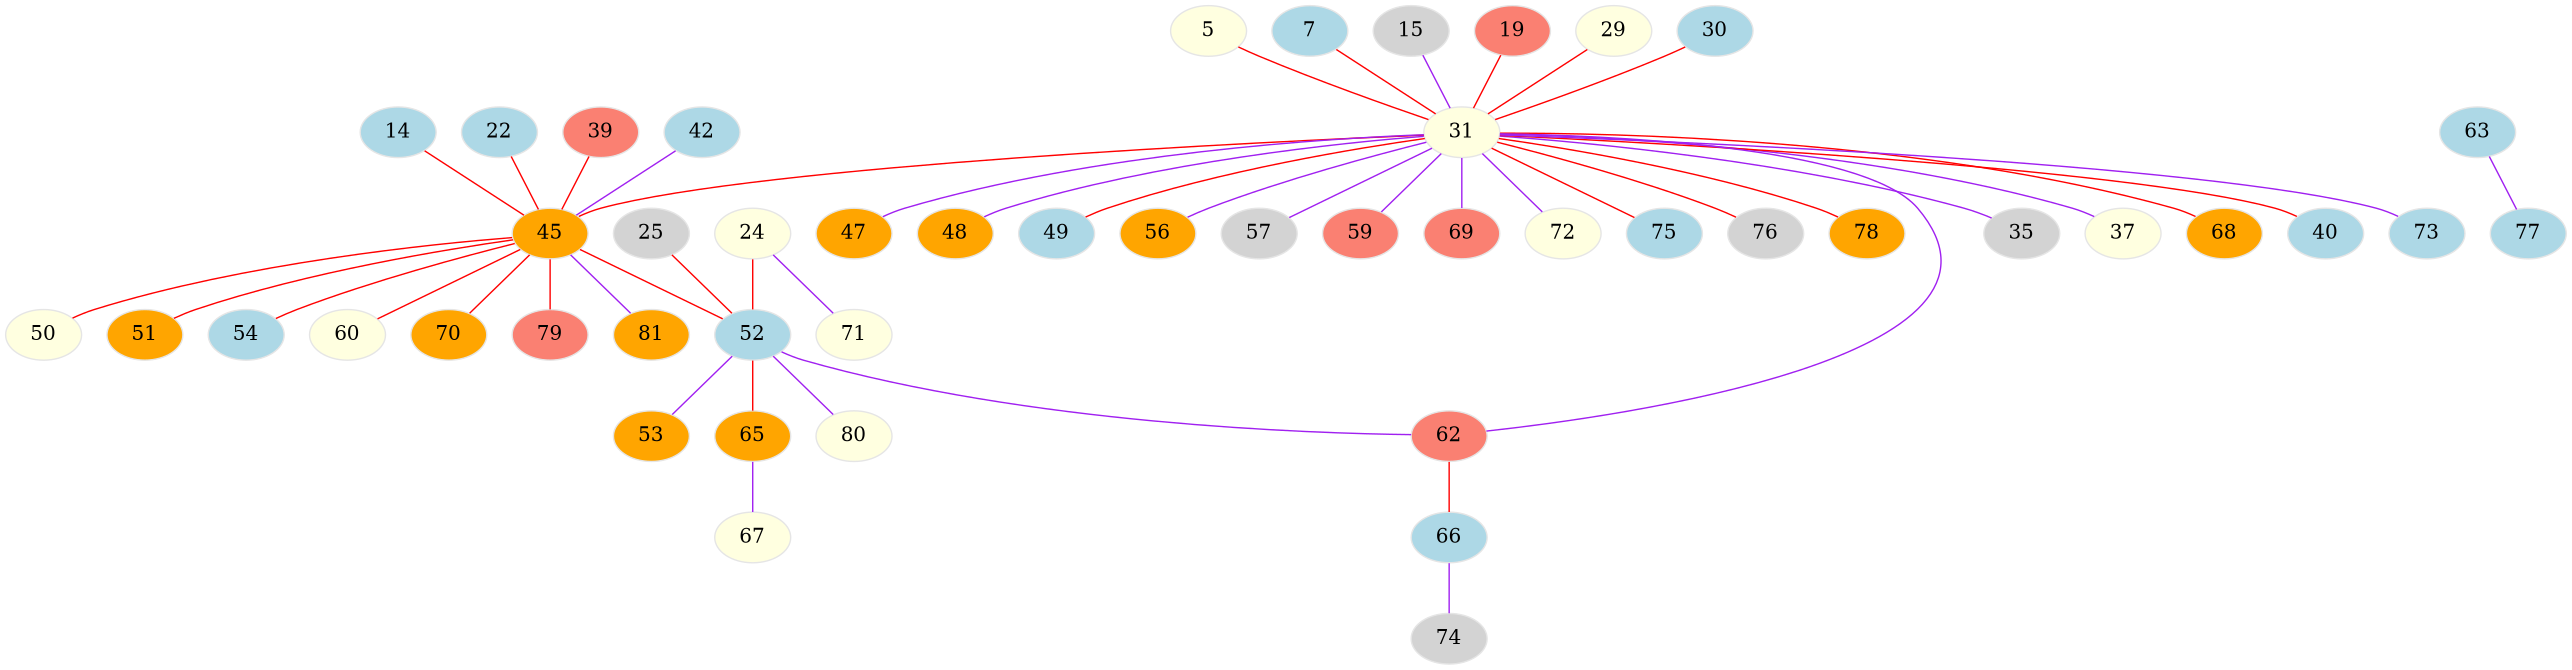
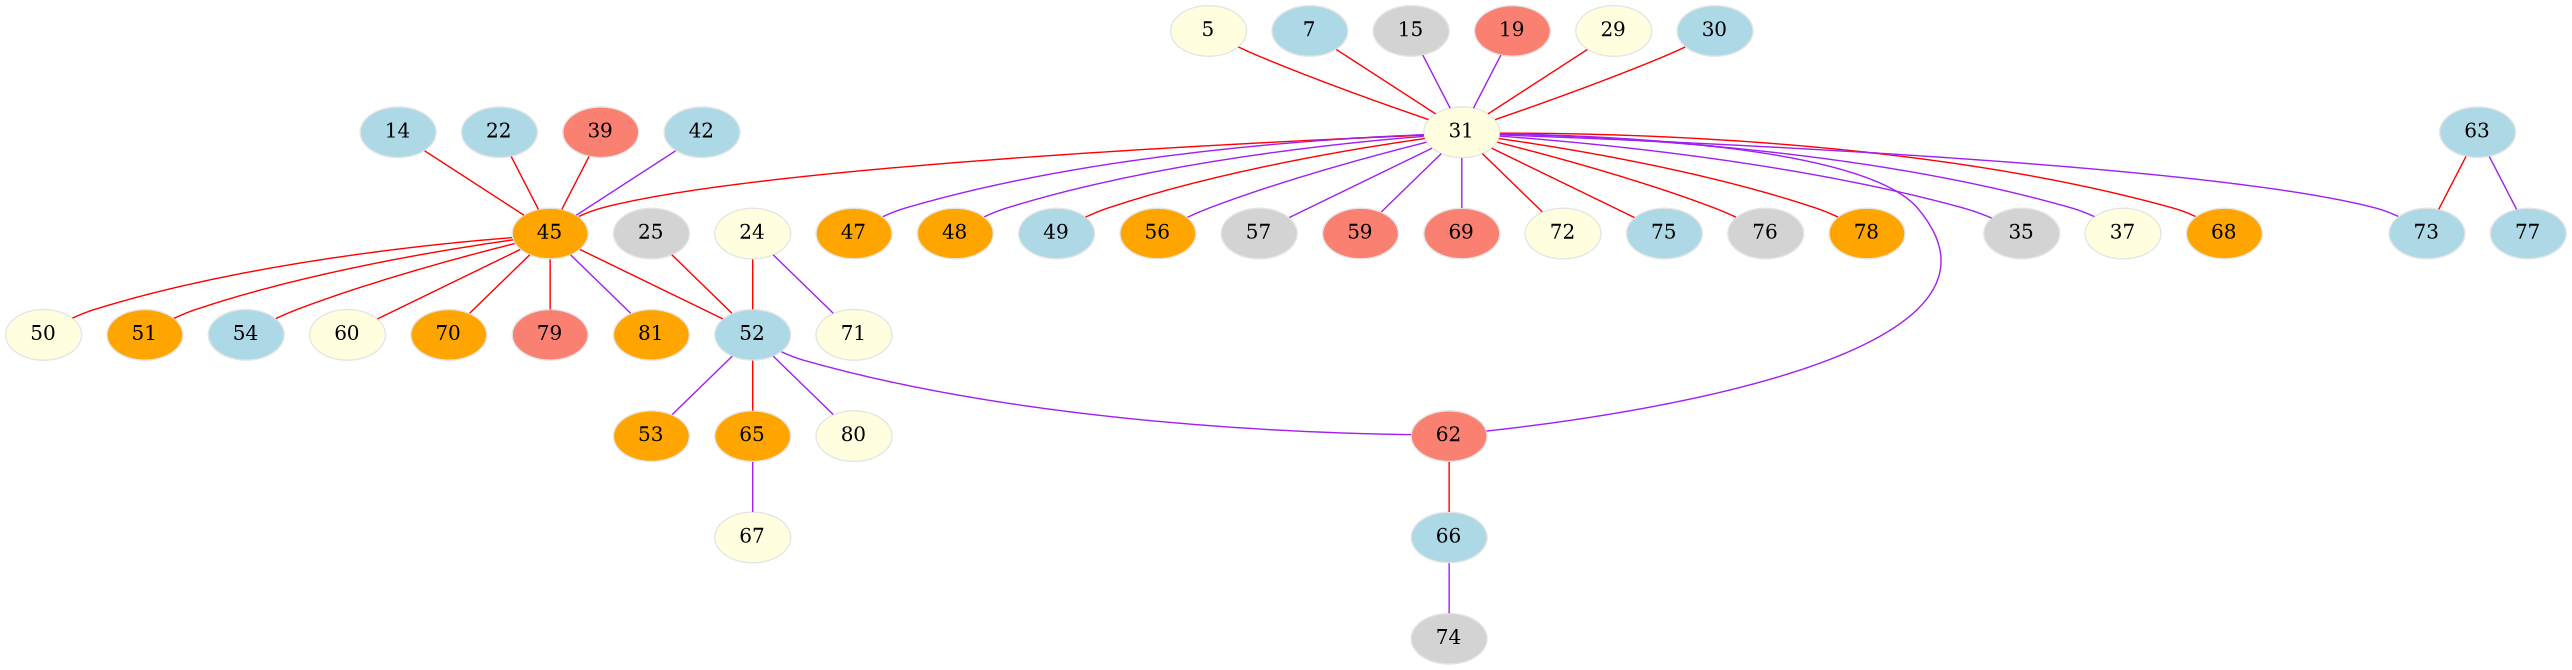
  graph {
    fontname="DejaVu Serif"
    node [color=gray90 fillcolor=lightblue fontname="DejaVu Serif" style=filled]
    edge [color=red fontname="DejaVu Serif"]
    31 [fillcolor=lightyellow super="+10+9"]
    45 [fillcolor=orange super="+17+32+41"]
    n3 [fillcolor=lightgrey label=35]
    37 [fillcolor=lightyellow]
    n5 [fillcolor=orange label=68 super="+35"]
-   40
    47 [fillcolor=orange]
    48 [fillcolor=orange]
    49
    56 [fillcolor=orange]
    57 [fillcolor=lightgrey]
    59 [fillcolor=salmon]
    62 [fillcolor=salmon super="+28+44+58"]
    69 [fillcolor=salmon super="+27+68"]
    72 [fillcolor=lightyellow]
    73 [super="+61"]
    75
    76 [fillcolor=lightgrey]
    78 [fillcolor=orange super="+33"]
    5 [fillcolor=lightyellow]
    7
    52 [super="+43+21"]
    50 [fillcolor=lightyellow]
    51 [fillcolor=orange]
    54
    60 [fillcolor=lightyellow]
    70 [fillcolor=orange super="+46"]
    79 [fillcolor=salmon]
    81 [fillcolor=orange]
    14
    15 [fillcolor=lightgrey]
    19 [fillcolor=salmon]
    22
    n34 [fillcolor=orange label=53]
    65 [fillcolor=orange super="+64"]
    80 [fillcolor=lightyellow]
    24 [fillcolor=lightyellow]
    71 [fillcolor=lightyellow]
    25 [fillcolor=lightgrey]
    29 [fillcolor=lightyellow super="+23"]
    30
    66
    39 [fillcolor=salmon]
    42
    67 [fillcolor=lightyellow]
    74 [fillcolor=lightgrey]
    63
    77
    31 -- 45 [weight=5]
    31 -- n3 [color=purple]
    31 -- 37 [color=purple]
    31 -- n5
-   31 -- 40
    31 -- 47 [color=purple]
    31 -- 48 [color=purple]
    31 -- 49
    31 -- 56 [color=purple]
    31 -- 57 [color=purple]
    31 -- 59 [color=purple]
    31 -- 62 [color=purple]
    31 -- 69 [color=purple weight=2]
-   31 -- 72 [color=purple]
+   31 -- 72
    31 -- 73 [color=purple]
    31 -- 75
    31 -- 76
    31 -- 78
    45 -- 52 [weight=4]
    45 -- 50
    45 -- 51
    45 -- 54
    45 -- 60
    45 -- 70
    45 -- 79
    45 -- 81 [color=purple]
    62 -- 66
    5 -- 31
    7 -- 31
    52 -- 62 [color=purple]
    52 -- n34 [color=purple]
    52 -- 65
    52 -- 80 [color=purple]
    14 -- 45
    15 -- 31 [color=purple]
-   19 -- 31
+   19 -- 31 [color=purple]
    22 -- 45
    65 -- 67 [color=purple]
    24 -- 52
    24 -- 71 [color=purple]
    25 -- 52
    29 -- 31
    30 -- 31
    66 -- 74 [color=purple]
    39 -- 45
    42 -- 45 [color=purple]
+   63 -- 73
    63 -- 77 [color=purple]
  }
